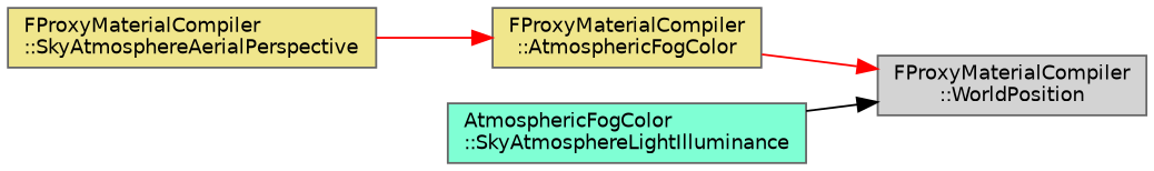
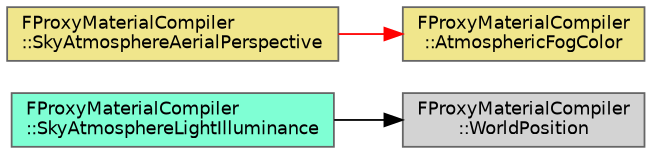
  digraph {
    rankdir=RL
    node [color=grey40 fillcolor=khaki fontname=Helvetica fontsize=10 shape=box style=filled]
    edge [color=red dir=back fontname=Helvetica fontsize=10 labelfontname=Helvetica labelfontsize=10 style=solid]
    n1 [color=gray40 fillcolor=lightgrey fontcolor=black height=0.2 label="FProxyMaterialCompiler\l::WorldPosition" width=0.4]
    n2 [height=0.2 label="FProxyMaterialCompiler\l::AtmosphericFogColor" width=0.4]
-   n3 [fillcolor=aquamarine height=0.2 label="AtmosphericFogColor\l::SkyAtmosphereLightIlluminance" width=0.4]
+   n3 [fillcolor=aquamarine height=0.2 label="FProxyMaterialCompiler\l::SkyAtmosphereLightIlluminance" width=0.4]
    n4 [height=0.2 label="FProxyMaterialCompiler\l::SkyAtmosphereAerialPerspective" width=0.4]
-   n1 -> n2
    n1 -> n3 [color=black]
    n2 -> n4
  }
